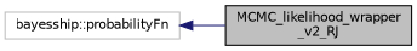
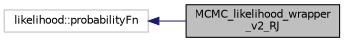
  digraph {
    rankdir=LR
    node [fontname=Helvetica fontsize=10 shape=record style=filled]
    n1 [color=black fillcolor=grey75 fontcolor=black height=0.2 label="MCMC_likelihood_wrapper\l_v2_RJ" width=0.4]
-   n2 [color=grey75 fillcolor=white height=0.2 label="bayesship::probabilityFn" width=0.4]
+   n2 [color=grey75 fillcolor=white height=0.2 label="likelihood::probabilityFn" width=0.4]
    n2 -> n1 [color=midnightblue dir=back fontname=Helvetica fontsize=10 labelfontname=Helvetica labelfontsize=10 style=solid]
  }
